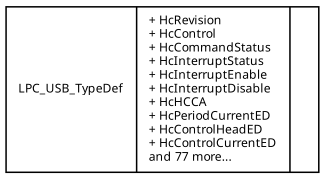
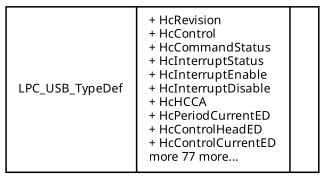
  digraph {
    rankdir=LR
-   n1 [color=black fillcolor=white fontcolor=black fontname=Sans fontsize=8 height=0.2 label="{LPC_USB_TypeDef\n|+ HcRevision\l+ HcControl\l+ HcCommandStatus\l+ HcInterruptStatus\l+ HcInterruptEnable\l+ HcInterruptDisable\l+ HcHCCA\l+ HcPeriodCurrentED\l+ HcControlHeadED\l+ HcControlCurrentED\land 77 more...\l|}" shape=record style=filled width=0.4]
+   n1 [color=black fillcolor=white fontcolor=black fontname=Sans fontsize=8 height=0.2 label="{LPC_USB_TypeDef\n|+ HcRevision\l+ HcControl\l+ HcCommandStatus\l+ HcInterruptStatus\l+ HcInterruptEnable\l+ HcInterruptDisable\l+ HcHCCA\l+ HcPeriodCurrentED\l+ HcControlHeadED\l+ HcControlCurrentED\lmore 77 more...\l|}" shape=record style=filled width=0.4]
  }
